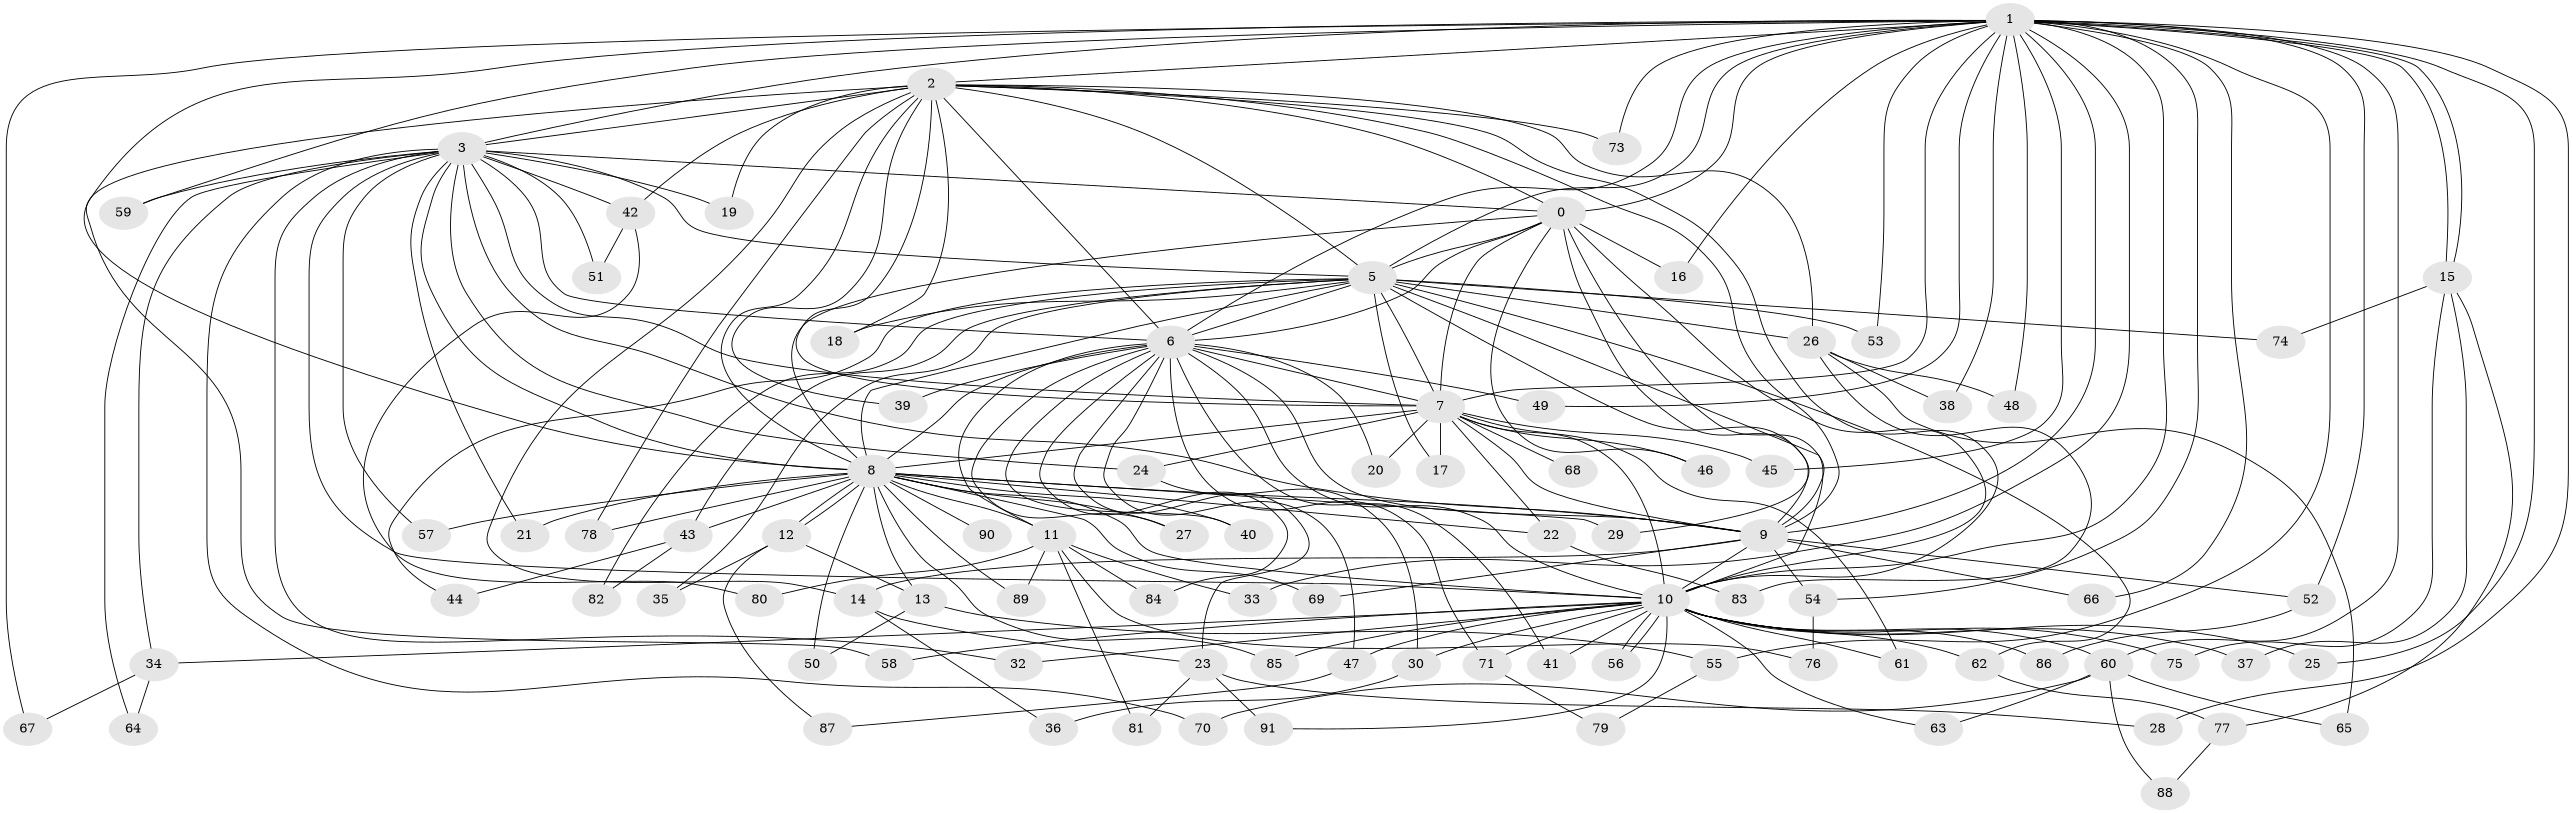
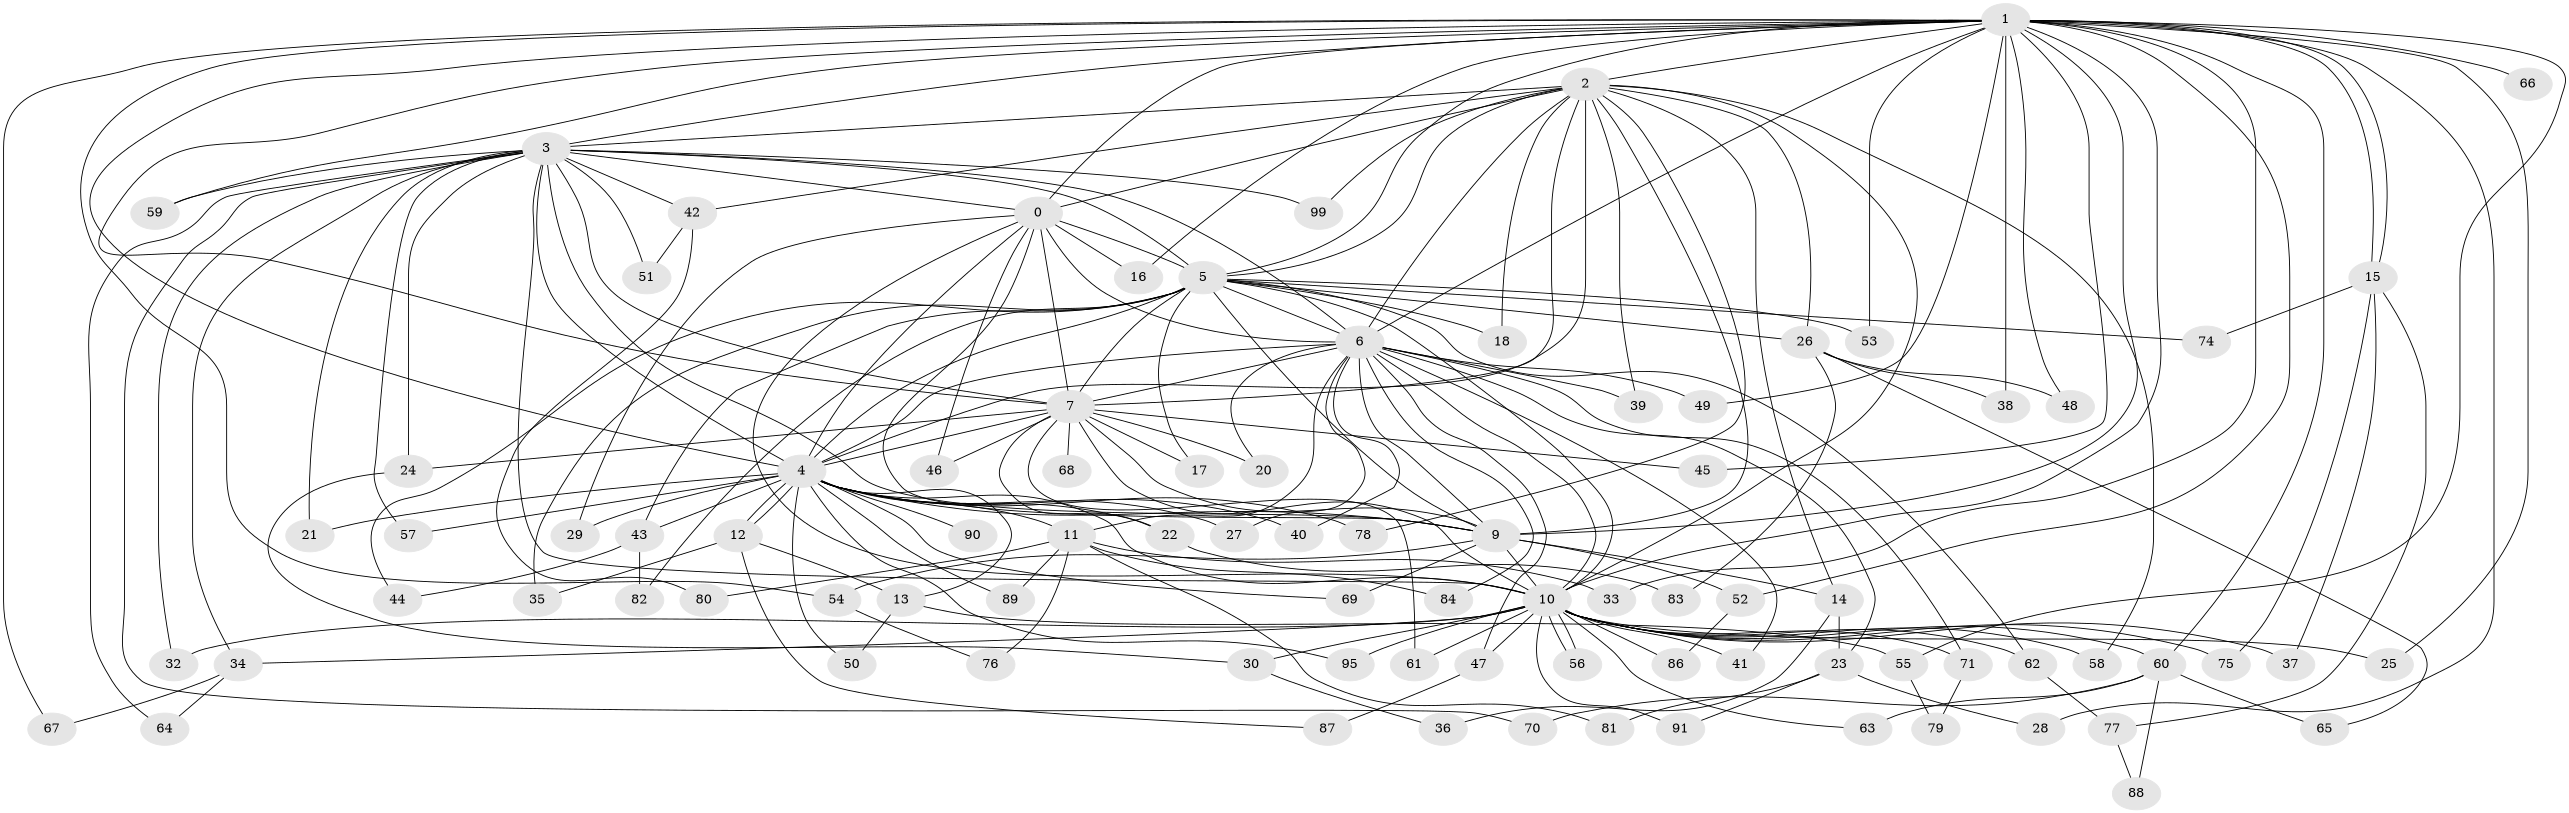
  graph {
    node [color=gray90 style=filled]
    1
    2
    3
    n4 [label=0]
    5
    6
    7
-   8
+   8 [label=4]
    9
    10
    15
    16
    25
    28
    33
    38
    45
    48
    49
    52
    53
    54
    55
    59
    60
    66
    67
-   73
    14
    18
-   19
+   19 [label=99]
    26
    39
    42
    58
    78
    21
    24
    32
    34
    51
    57
    64
    70
    29
    46
    17
    35
    43
    44
    62
    74
    82
    11
    20
    23
    27
    40
    41
    47
    71
    84
    22
    61
    68
    90
    12
    13
    50
    69
-   85
+   85 [label=95]
    89
    30
    n74 [label=91]
    37
    56
    63
    75
    86
    77
    76
    79
    65
    88
    36
    83
    80
    81
    87
    1 -- 2
    1 -- 3
    1 -- n4
    1 -- 5
    1 -- 6
    1 -- 7
    1 -- 8
    1 -- 9
    1 -- 10
    1 -- 15
    1 -- 15
    1 -- 16
    1 -- 25
    1 -- 28
    1 -- 33
    1 -- 38
    1 -- 45
    1 -- 48
    1 -- 49
    1 -- 52
    1 -- 53
    1 -- 54
    1 -- 55
    1 -- 59
    1 -- 60
    1 -- 66
    1 -- 67
-   1 -- 73
    2 -- 3
    2 -- n4
    2 -- 5
    2 -- 6
    2 -- 7
    2 -- 8
    2 -- 9
    2 -- 10
-   2 -- 73
    2 -- 14
    2 -- 18
    2 -- 19
    2 -- 26
    2 -- 39
    2 -- 42
    2 -- 58
    2 -- 78
    3 -- n4
    3 -- 5
    3 -- 6
    3 -- 7
    3 -- 8
    3 -- 9
    3 -- 10
    3 -- 59
    3 -- 19
    3 -- 42
    3 -- 21
    3 -- 24
    3 -- 32
    3 -- 34
    3 -- 51
    3 -- 57
    3 -- 64
    3 -- 70
    n4 -- 5
    n4 -- 6
    n4 -- 7
    n4 -- 8
    n4 -- 9
    n4 -- 10
    n4 -- 16
    n4 -- 29
    n4 -- 46
    5 -- 6
    5 -- 7
    5 -- 8
    5 -- 9
    5 -- 10
    5 -- 53
    5 -- 18
    5 -- 26
    5 -- 17
    5 -- 35
    5 -- 43
    5 -- 44
    5 -- 62
    5 -- 74
    5 -- 82
    6 -- 7
    6 -- 8
    6 -- 9
    6 -- 10
    6 -- 49
    6 -- 39
    6 -- 11
    6 -- 20
    6 -- 23
    6 -- 27
    6 -- 40
    6 -- 41
    6 -- 47
    6 -- 71
    6 -- 84
    7 -- 8
    7 -- 9
    7 -- 10
    7 -- 45
    7 -- 24
    7 -- 46
    7 -- 17
    7 -- 20
    7 -- 22
    7 -- 61
    7 -- 68
    8 -- 9
    8 -- 10
    8 -- 78
    8 -- 21
    8 -- 57
    8 -- 29
    8 -- 43
    8 -- 11
    8 -- 27
    8 -- 40
    8 -- 22
    8 -- 90
    8 -- 12
    8 -- 12
    8 -- 13
    8 -- 50
    8 -- 69
    8 -- 85
    8 -- 89
    9 -- 10
    9 -- 52
    9 -- 54
-   9 -- 66
    9 -- 14
    9 -- 69
    10 -- 25
    10 -- 60
    10 -- 58
    10 -- 32
    10 -- 34
    10 -- 62
    10 -- 41
    10 -- 47
    10 -- 71
    10 -- 61
    10 -- 85
    10 -- 30
    10 -- n74
    10 -- 37
    10 -- 56
    10 -- 56
    10 -- 63
    10 -- 75
    10 -- 86
    15 -- 74
    15 -- 37
    15 -- 75
    15 -- 77
    52 -- 86
    54 -- 76
    55 -- 79
    60 -- 70
    60 -- 63
    60 -- 65
    60 -- 88
    14 -- 23
    14 -- 36
    26 -- 38
    26 -- 48
    26 -- 65
    26 -- 83
    42 -- 51
    42 -- 80
    24 -- 30
    34 -- 67
    34 -- 64
    43 -- 44
    43 -- 82
    62 -- 77
    11 -- 33
    11 -- 84
    11 -- 89
    11 -- 76
    11 -- 80
    11 -- 81
    23 -- 28
    23 -- n74
    23 -- 81
    47 -- 87
    71 -- 79
    22 -- 83
    12 -- 35
    12 -- 13
    12 -- 87
    13 -- 55
    13 -- 50
    30 -- 36
    77 -- 88
  }
